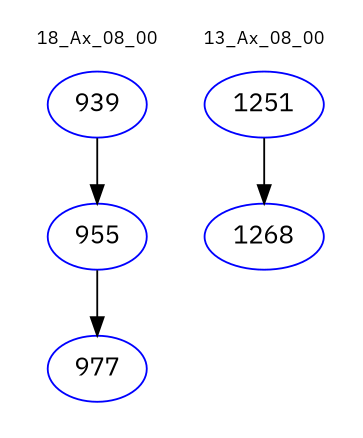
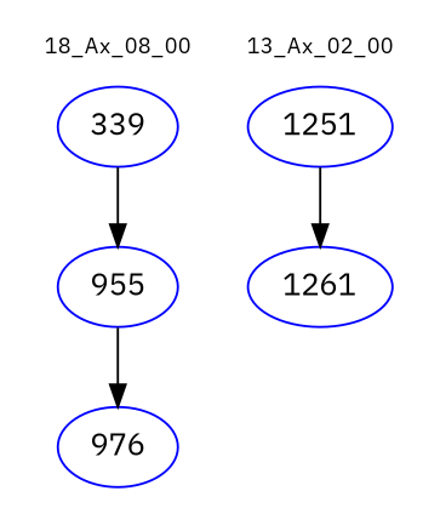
  digraph {
    fontname="IBM Plex Sans"
    node [color=blue fontname="IBM Plex Sans"]
    edge [color=black fontname="IBM Plex Sans"]
    n1 [label=955]
-   n2 [label=939]
-   n3 [label=977]
+   n2 [label=339]
+   n3 [label=976]
    n4 [label=1251]
-   n5 [label=1268]
+   n5 [label=1261]
    subgraph cluster_1 {
      color=white
      fontsize=10
      label="18_Ax_08_00"
      n1
      n2
      n3
    }
    subgraph cluster_2 {
      color=white
      fontsize=10
-     label="13_Ax_08_00"
+     label="13_Ax_02_00"
      n4
      n5
    }
    n1 -> n3
    n2 -> n1
    n4 -> n5
  }
